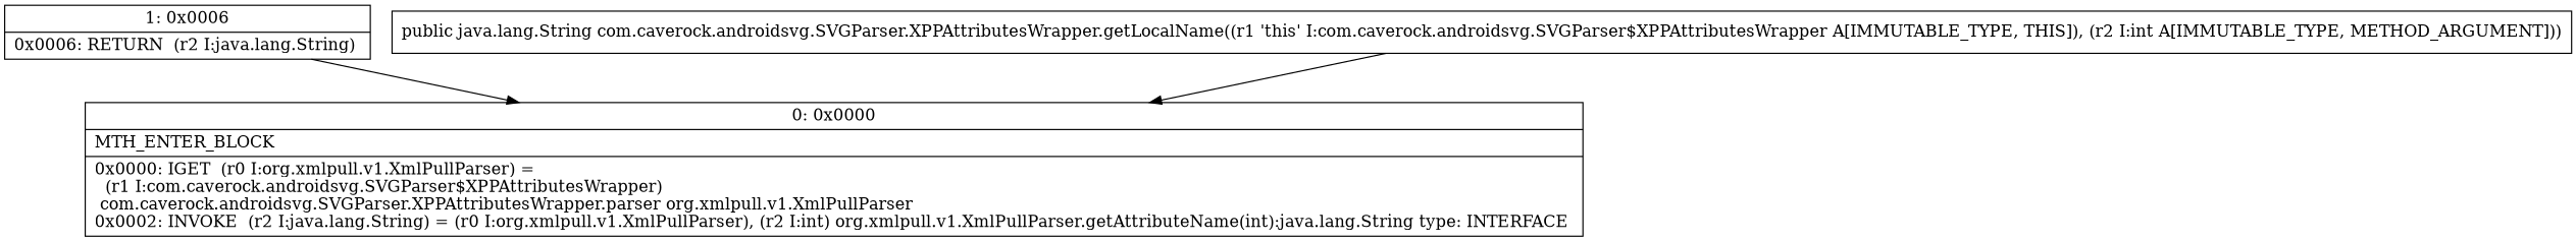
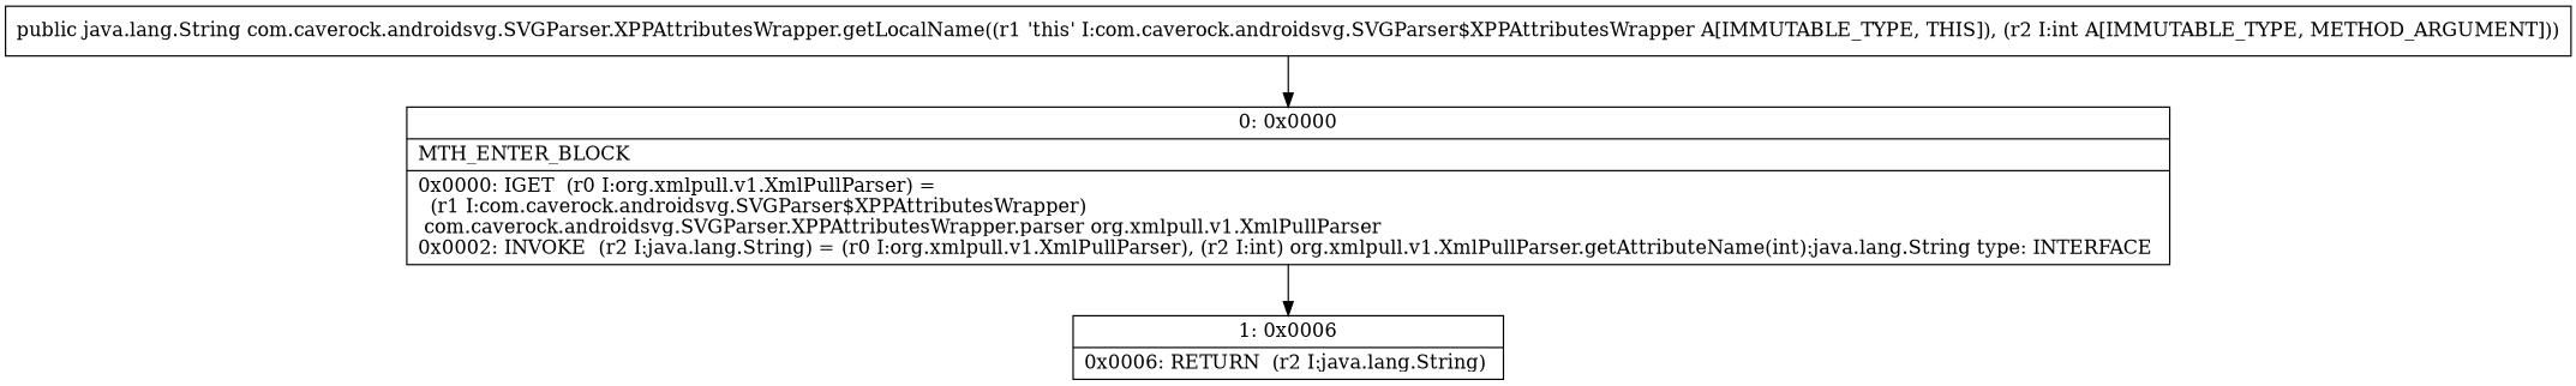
  digraph {
    node [shape=record]
    n1 [label="{0\:\ 0x0000|MTH_ENTER_BLOCK\l|0x0000: IGET  (r0 I:org.xmlpull.v1.XmlPullParser) = \l  (r1 I:com.caverock.androidsvg.SVGParser$XPPAttributesWrapper)\l com.caverock.androidsvg.SVGParser.XPPAttributesWrapper.parser org.xmlpull.v1.XmlPullParser \l0x0002: INVOKE  (r2 I:java.lang.String) = (r0 I:org.xmlpull.v1.XmlPullParser), (r2 I:int) org.xmlpull.v1.XmlPullParser.getAttributeName(int):java.lang.String type: INTERFACE \l}"]
    n2 [label="{1\:\ 0x0006|0x0006: RETURN  (r2 I:java.lang.String) \l}"]
    n3 [label="{public java.lang.String com.caverock.androidsvg.SVGParser.XPPAttributesWrapper.getLocalName((r1 'this' I:com.caverock.androidsvg.SVGParser$XPPAttributesWrapper A[IMMUTABLE_TYPE, THIS]), (r2 I:int A[IMMUTABLE_TYPE, METHOD_ARGUMENT])) }"]
-   n2 -> n1
+   n1 -> n2
    n3 -> n1
  }
